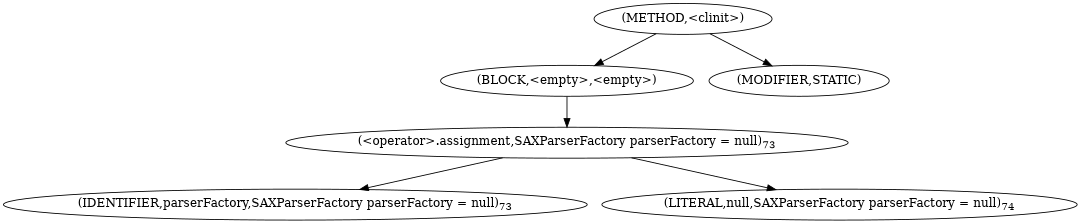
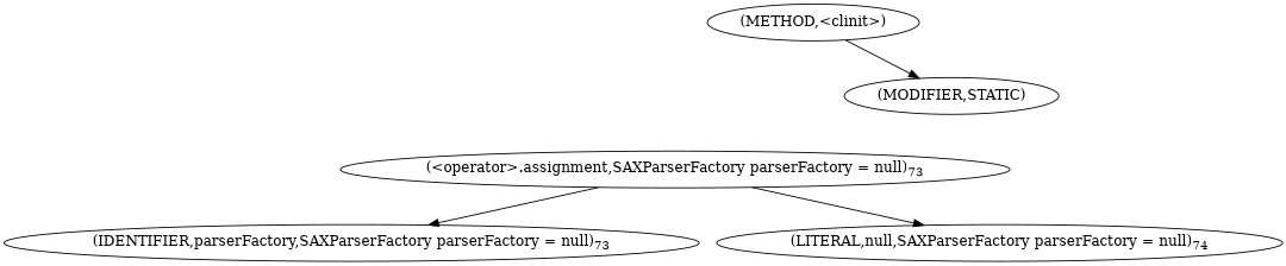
  digraph {
    n1 [label=<(METHOD,&lt;clinit&gt;)>]
-   n2 [label=<(BLOCK,&lt;empty&gt;,&lt;empty&gt;)>]
    n3 [label=<(MODIFIER,STATIC)>]
    n4 [label=<(&lt;operator&gt;.assignment,SAXParserFactory parserFactory = null)<SUB>73</SUB>>]
    n5 [label=<(IDENTIFIER,parserFactory,SAXParserFactory parserFactory = null)<SUB>73</SUB>>]
    n6 [label=<(LITERAL,null,SAXParserFactory parserFactory = null)<SUB>74</SUB>>]
-   n1 -> n2
    n1 -> n3
-   n2 -> n4
    n4 -> n5
    n4 -> n6
  }
